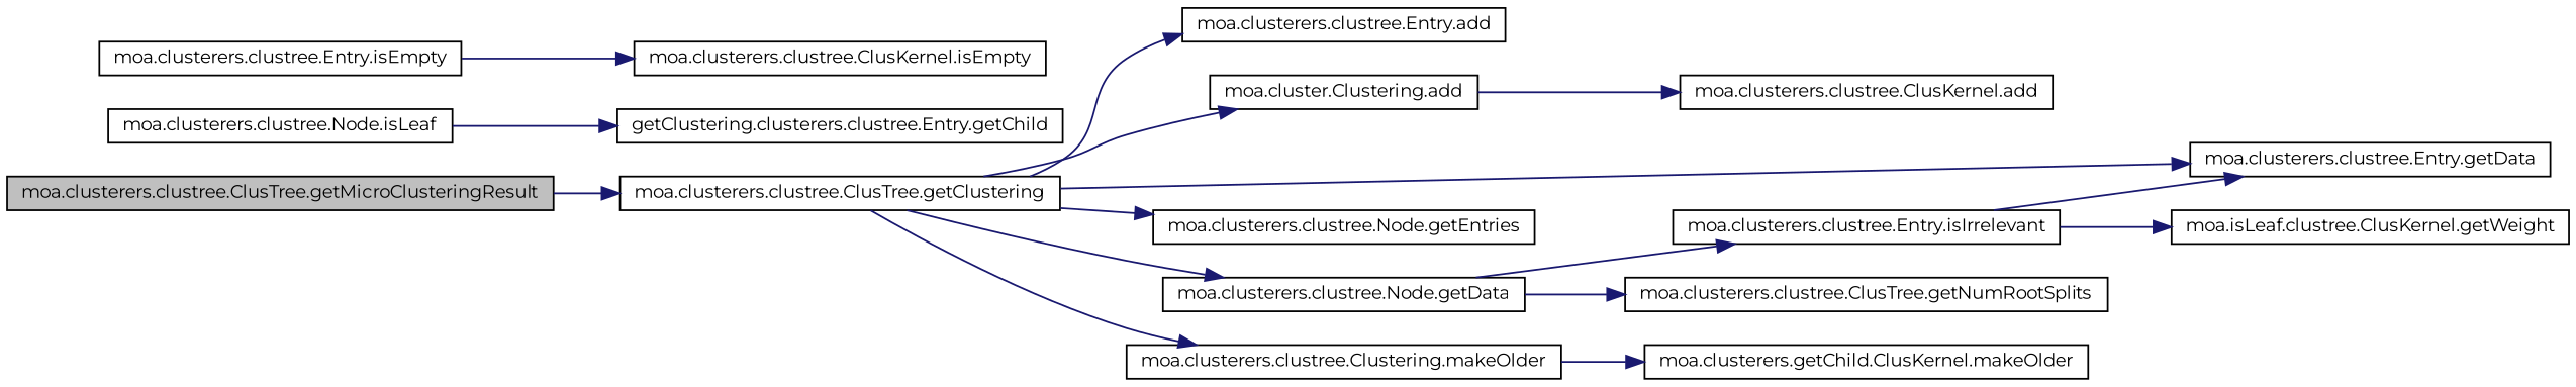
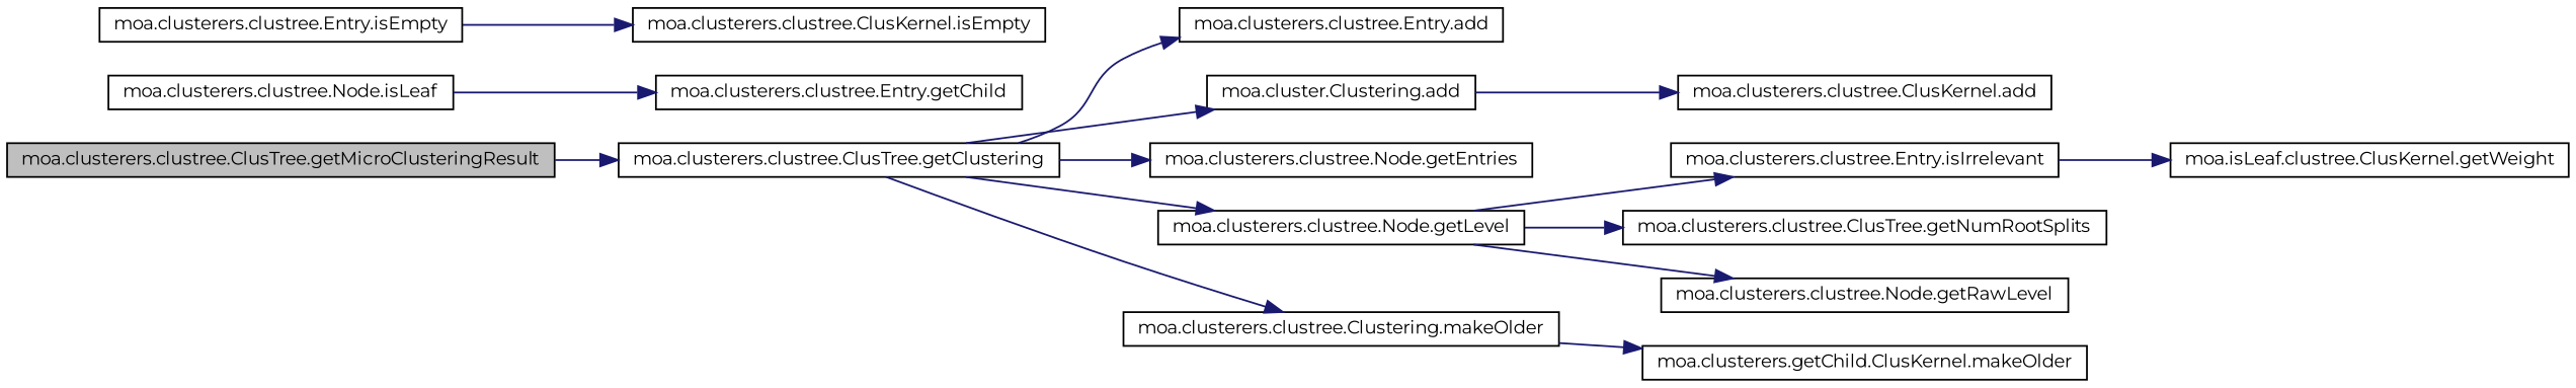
  digraph {
    fontname=Montserrat
    rankdir=LR
    node [color=black fillcolor=white fontname=Montserrat fontsize=10 shape=record style=filled]
    edge [color=midnightblue fontname=Montserrat fontsize=10 labelfontname=Helvetica labelfontsize=10 style=solid]
    n1 [fillcolor=grey75 fontcolor=black height=0.2 label="moa.clusterers.clustree.ClusTree.getMicroClusteringResult" width=0.4]
    n2 [height=0.2 label="moa.clusterers.clustree.ClusTree.getClustering" width=0.4]
    n3 [height=0.2 label="moa.clusterers.clustree.Entry.add" width=0.4]
    n4 [height=0.2 label="moa.cluster.Clustering.add" width=0.4]
-   n5 [height=0.2 label="moa.clusterers.clustree.Entry.getData" width=0.4]
    n6 [height=0.2 label="moa.clusterers.clustree.Node.getEntries" width=0.4]
-   n7 [height=0.2 label="moa.clusterers.clustree.Node.getData" width=0.4]
+   n7 [height=0.2 label="moa.clusterers.clustree.Node.getLevel" width=0.4]
    n8 [height=0.2 label="moa.clusterers.clustree.Clustering.makeOlder" width=0.4]
    n9 [height=0.2 label="moa.clusterers.clustree.ClusKernel.add" width=0.4]
-   n10 [height=0.2 label="getClustering.clusterers.clustree.Entry.getChild" width=0.4]
+   n10 [height=0.2 label="moa.clusterers.clustree.Entry.getChild" width=0.4]
    n11 [height=0.2 label="moa.clusterers.clustree.Entry.isIrrelevant" width=0.4]
    n12 [height=0.2 label="moa.clusterers.clustree.ClusTree.getNumRootSplits" width=0.4]
+   n13 [height=0.2 label="moa.clusterers.clustree.Node.getRawLevel" width=0.4]
    n14 [height=0.2 label="moa.clusterers.clustree.Entry.isEmpty" width=0.4]
    n15 [height=0.2 label="moa.clusterers.clustree.ClusKernel.isEmpty" width=0.4]
    n16 [height=0.2 label="moa.isLeaf.clustree.ClusKernel.getWeight" width=0.4]
    n17 [height=0.2 label="moa.clusterers.clustree.Node.isLeaf" width=0.4]
    n18 [height=0.2 label="moa.clusterers.getChild.ClusKernel.makeOlder" width=0.4]
    n1 -> n2
    n2 -> n3
    n2 -> n4
-   n2 -> n5
    n2 -> n6
    n2 -> n7
    n2 -> n8
    n4 -> n9
    n7 -> n11
    n7 -> n12
+   n7 -> n13
    n8 -> n18
-   n11 -> n5
    n11 -> n16
    n14 -> n15
    n17 -> n10
  }
